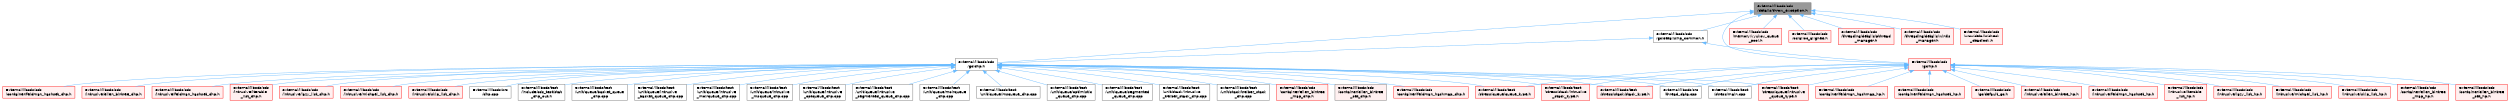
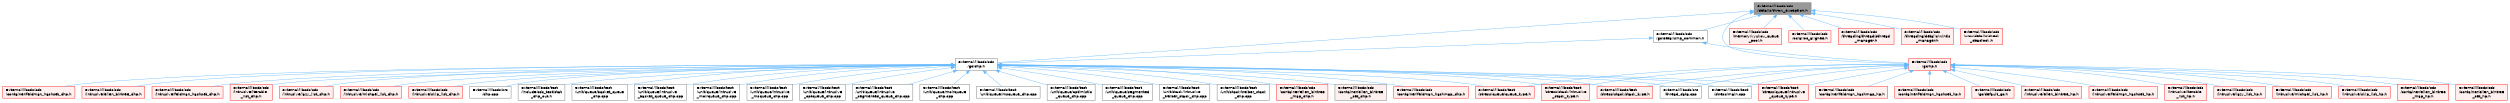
  digraph {
    node [color=red fillcolor="#FFF0F0" fontname=Helvetica fontsize=10 shape=box style=filled]
    edge [color=steelblue1 dir=back fontname=Helvetica fontsize=10 labelfontname=Helvetica labelfontsize=10 style=solid]
    n1 [color=gray40 fillcolor=grey60 fontcolor=black height=0.2 label="external/libcds/cds\l/details/throw_exception.h" width=0.4]
    n2 [color=grey40 fillcolor=white height=0.2 label="external/libcds/cds\l/gc/details/hp_common.h" width=0.4]
    n3 [color=grey40 fillcolor=white height=0.2 label="external/libcds/cds\l/gc/dhp.h" width=0.4]
    n4 [height=0.2 label="external/libcds/cds\l/gc/hp.h" width=0.4]
    n5 [height=0.2 label="external/libcds/cds\l/memory/vyukov_queue\l_pool.h" width=0.4]
    n6 [height=0.2 label="external/libcds/cds\l/os/alloc_aligned.h" width=0.4]
-   n7 [height=0.2 label="external/libcds/cds\l/threading/details/pthread\l_manager.h" width=0.4]
+   n7 [height=0.2 label="external/libcds/cds\l/threading/thread/pthread\l_manager.h" width=0.4]
    n8 [height=0.2 label="external/libcds/cds\l/threading/details/wintls\l_manager.h" width=0.4]
    n9 [height=0.2 label="external/libcds/cds\l/urcu/details/check\l_deadlock.h" width=0.4]
    n10 [height=0.2 label="external/libcds/cds\l/container/ellen_bintree\l_map_dhp.h" width=0.4]
    n11 [color=grey40 height=0.2 label="external/libcds/cds\l/container/ellen_bintree\l_set_dhp.h" width=0.4]
    n12 [height=0.2 label="external/libcds/cds\l/container/feldman_hashmap_dhp.h" width=0.4]
    n13 [height=0.2 label="external/libcds/cds\l/container/feldman_hashset_dhp.h" width=0.4]
    n14 [height=0.2 label="external/libcds/cds\l/intrusive/ellen_bintree_dhp.h" width=0.4]
    n15 [height=0.2 label="external/libcds/cds\l/intrusive/feldman_hashset_dhp.h" width=0.4]
    n16 [height=0.2 label="external/libcds/cds\l/intrusive/iterable\l_list_dhp.h" width=0.4]
    n17 [height=0.2 label="external/libcds/cds\l/intrusive/lazy_list_dhp.h" width=0.4]
    n18 [height=0.2 label="external/libcds/cds\l/intrusive/michael_list_dhp.h" width=0.4]
    n19 [height=0.2 label="external/libcds/cds\l/intrusive/skip_list_dhp.h" width=0.4]
    n20 [color=grey40 fillcolor=white height=0.2 label="external/libcds/src\l/dhp.cpp" width=0.4]
    n21 [color=grey40 fillcolor=white height=0.2 label="external/libcds/src\l/thread_data.cpp" width=0.4]
    n22 [color=grey40 fillcolor=white height=0.2 label="external/libcds/test\l/include/cds_test/stat\l_dhp_out.h" width=0.4]
    n23 [color=grey40 fillcolor=white height=0.2 label="external/libcds/test\l/stress/main.cpp" width=0.4]
    n24 [height=0.2 label="external/libcds/test\l/stress/queue/intrusive\l_queue_type.h" width=0.4]
    n25 [height=0.2 label="external/libcds/test\l/stress/queue/queue_type.h" width=0.4]
    n26 [height=0.2 label="external/libcds/test\l/stress/stack/intrusive\l_stack_type.h" width=0.4]
    n27 [height=0.2 label="external/libcds/test\l/stress/stack/stack_type.h" width=0.4]
    n28 [color=grey40 fillcolor=white height=0.2 label="external/libcds/test\l/unit/queue/basket_queue\l_dhp.cpp" width=0.4]
    n29 [color=grey40 fillcolor=white height=0.2 label="external/libcds/test\l/unit/queue/intrusive\l_basket_queue_dhp.cpp" width=0.4]
    n30 [color=grey40 fillcolor=white height=0.2 label="external/libcds/test\l/unit/queue/intrusive\l_moirqueue_dhp.cpp" width=0.4]
    n31 [color=grey40 fillcolor=white height=0.2 label="external/libcds/test\l/unit/queue/intrusive\l_msqueue_dhp.cpp" width=0.4]
    n32 [color=grey40 fillcolor=white height=0.2 label="external/libcds/test\l/unit/queue/intrusive\l_optqueue_dhp.cpp" width=0.4]
    n33 [color=grey40 fillcolor=white height=0.2 label="external/libcds/test\l/unit/queue/intrusive\l_segmented_queue_dhp.cpp" width=0.4]
    n34 [color=grey40 fillcolor=white height=0.2 label="external/libcds/test\l/unit/queue/moirqueue\l_dhp.cpp" width=0.4]
    n35 [color=grey40 fillcolor=white height=0.2 label="external/libcds/test\l/unit/queue/msqueue_dhp.cpp" width=0.4]
    n36 [color=grey40 fillcolor=white height=0.2 label="external/libcds/test\l/unit/queue/optimistic\l_queue_dhp.cpp" width=0.4]
    n37 [color=grey40 fillcolor=white height=0.2 label="external/libcds/test\l/unit/queue/segmented\l_queue_dhp.cpp" width=0.4]
    n38 [color=grey40 fillcolor=white height=0.2 label="external/libcds/test\l/unit/stack/intrusive\l_treiber_stack_dhp.cpp" width=0.4]
    n39 [color=grey40 fillcolor=white height=0.2 label="external/libcds/test\l/unit/stack/treiber_stack\l_dhp.cpp" width=0.4]
    n40 [height=0.2 label="external/libcds/cds\l/container/ellen_bintree\l_map_hp.h" width=0.4]
    n41 [height=0.2 label="external/libcds/cds\l/container/ellen_bintree\l_set_hp.h" width=0.4]
    n42 [height=0.2 label="external/libcds/cds\l/container/feldman_hashmap_hp.h" width=0.4]
    n43 [height=0.2 label="external/libcds/cds\l/container/feldman_hashset_hp.h" width=0.4]
    n44 [height=0.2 label="external/libcds/cds\l/gc/default_gc.h" width=0.4]
    n45 [height=0.2 label="external/libcds/cds\l/intrusive/ellen_bintree_hp.h" width=0.4]
    n46 [height=0.2 label="external/libcds/cds\l/intrusive/feldman_hashset_hp.h" width=0.4]
    n47 [height=0.2 label="external/libcds/cds\l/intrusive/iterable\l_list_hp.h" width=0.4]
    n48 [height=0.2 label="external/libcds/cds\l/intrusive/lazy_list_hp.h" width=0.4]
    n49 [height=0.2 label="external/libcds/cds\l/intrusive/michael_list_hp.h" width=0.4]
    n50 [height=0.2 label="external/libcds/cds\l/intrusive/skip_list_hp.h" width=0.4]
    n1 -> n2
    n1 -> n3
    n1 -> n4
    n1 -> n5
    n1 -> n6
    n1 -> n7
    n1 -> n8
    n1 -> n9
    n2 -> n3
    n2 -> n4
    n3 -> n10
    n3 -> n11
    n3 -> n12
    n3 -> n13
    n3 -> n14
    n3 -> n15
    n3 -> n16
    n3 -> n17
    n3 -> n18
    n3 -> n19
    n3 -> n20
    n3 -> n21
    n3 -> n22
    n3 -> n23
    n3 -> n24
    n3 -> n25
    n3 -> n26
    n3 -> n27
    n3 -> n28
    n3 -> n29
    n3 -> n30
    n3 -> n31
    n3 -> n32
    n3 -> n33
    n3 -> n34
    n3 -> n35
    n3 -> n36
    n3 -> n37
    n3 -> n38
    n3 -> n39
    n4 -> n21
    n4 -> n23
    n4 -> n24
    n4 -> n25
    n4 -> n26
    n4 -> n27
    n4 -> n40
    n4 -> n41
    n4 -> n42
    n4 -> n43
    n4 -> n44
    n4 -> n45
    n4 -> n46
    n4 -> n47
    n4 -> n48
    n4 -> n49
    n4 -> n50
  }
